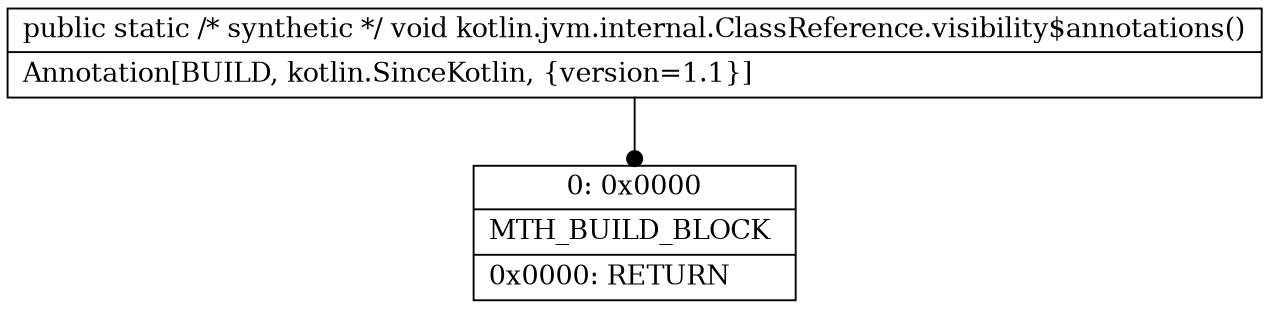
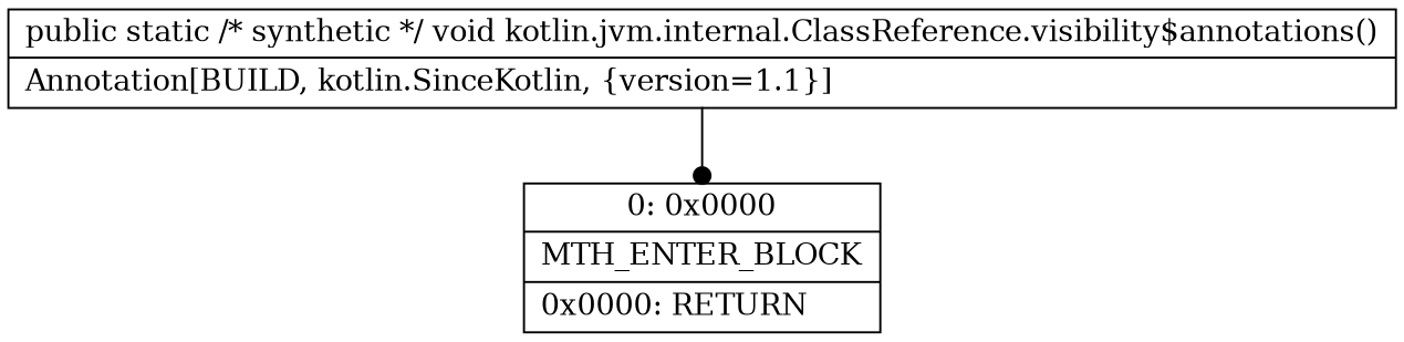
  digraph {
    node [shape=record]
-   n1 [label="{0\:\ 0x0000|MTH_BUILD_BLOCK\l|0x0000: RETURN   \l}"]
+   n1 [label="{0\:\ 0x0000|MTH_ENTER_BLOCK\l|0x0000: RETURN   \l}"]
    n2 [label="{public static \/* synthetic *\/ void kotlin.jvm.internal.ClassReference.visibility$annotations()  | Annotation[BUILD, kotlin.SinceKotlin, \{version=1.1\}]\l}"]
    n2 -> n1 [color=black arrowhead=dot]
  }
